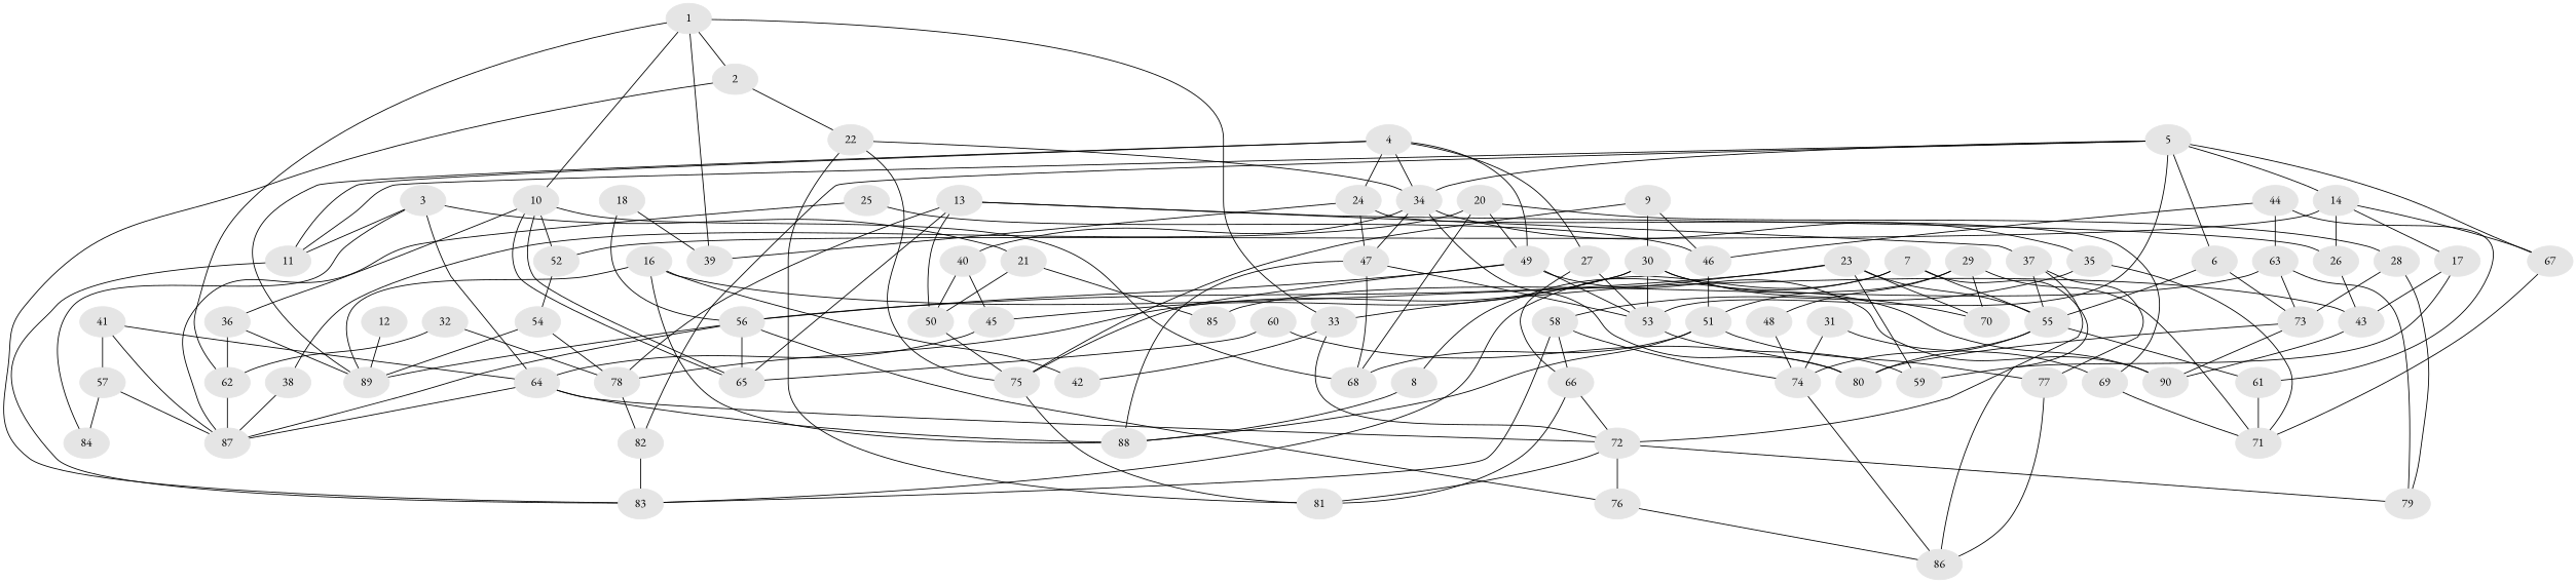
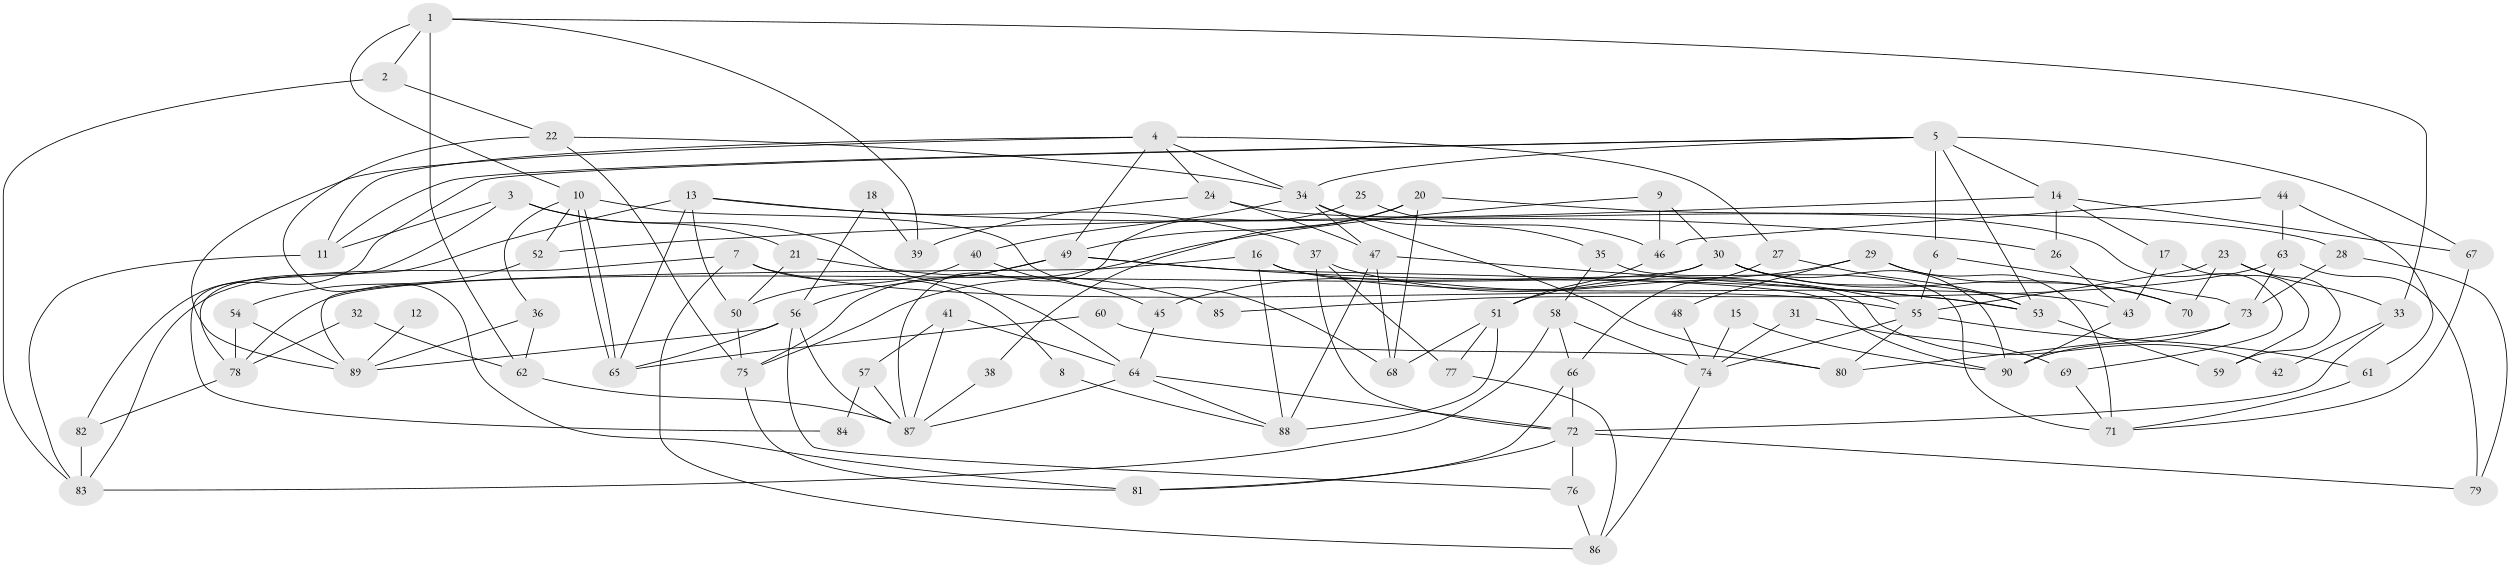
  graph {
    fontname="EB Garamond"
    node [color=gray90 fontname="EB Garamond" style=filled]
    edge [fontname="EB Garamond"]
    1
    2
    10
    33
    39
    62
    22
    83
    36
    52
    65
    68
    42
    72
    87
    34
    75
    81
    3
    11
    21
    64
    84
    50
    85
    88
    4
    24
    27
    49
    89
    47
    69
    53
    66
    40
    35
    80
    90
    56
    5
    6
    14
    67
    82
    55
    73
    26
    17
    59
    71
    74
    61
    7
    8
    86
    9
    30
    46
    78
    70
    45
    51
    54
    12
    76
    13
    37
    43
    77
+   15
    16
    18
    20
    28
    38
    79
    23
    25
    29
    48
    31
    32
    58
    41
    57
    44
    63
    60
    1 -- 2
    1 -- 10
    1 -- 33
    1 -- 39
    1 -- 62
    2 -- 22
    2 -- 83
    10 -- 36
    10 -- 52
    10 -- 65
    10 -- 65
    10 -- 68
    33 -- 42
    33 -- 72
    62 -- 87
    22 -- 34
    22 -- 75
    22 -- 81
    36 -- 62
    36 -- 89
    52 -- 54
    72 -- 81
    72 -- 76
    72 -- 79
    34 -- 47
    34 -- 40
    34 -- 35
    34 -- 80
    75 -- 81
    3 -- 11
    3 -- 21
    3 -- 64
    3 -- 84
    11 -- 83
    21 -- 50
    21 -- 85
    64 -- 72
    64 -- 87
    64 -- 88
    50 -- 75
    4 -- 34
    4 -- 11
    4 -- 24
    4 -- 27
    4 -- 49
    4 -- 89
    24 -- 39
    24 -- 47
    24 -- 69
    27 -- 53
    27 -- 66
    49 -- 75
    49 -- 53
    49 -- 90
    49 -- 56
    47 -- 68
    47 -- 88
    47 -- 53
    69 -- 71
    53 -- 59
    66 -- 72
    66 -- 81
    40 -- 50
    40 -- 45
    35 -- 71
    35 -- 58
    56 -- 65
    56 -- 87
    56 -- 89
    56 -- 76
    5 -- 34
    5 -- 11
    5 -- 53
    5 -- 6
    5 -- 14
    5 -- 67
    5 -- 82
    6 -- 55
    6 -- 73
    14 -- 52
    14 -- 67
    14 -- 26
    14 -- 17
    67 -- 71
    82 -- 83
    55 -- 80
    55 -- 74
    55 -- 61
    73 -- 80
    73 -- 90
    26 -- 43
    17 -- 59
    17 -- 43
    74 -- 86
    61 -- 71
    7 -- 83
    7 -- 55
    7 -- 8
    7 -- 86
    8 -- 88
    9 -- 75
    9 -- 30
    9 -- 46
    30 -- 53
    30 -- 90
    30 -- 78
    30 -- 70
    30 -- 45
    46 -- 51
    78 -- 82
    45 -- 64
    51 -- 68
    51 -- 88
    51 -- 77
    54 -- 89
    54 -- 78
    12 -- 89
    76 -- 86
    13 -- 65
    13 -- 50
    13 -- 26
    13 -- 78
    13 -- 37
    37 -- 72
    37 -- 55
    37 -- 77
    43 -- 90
    77 -- 86
+   15 -- 90
+   15 -- 74
    16 -- 42
    16 -- 88
    16 -- 89
    16 -- 43
    18 -- 39
    18 -- 56
    20 -- 68
    20 -- 49
    20 -- 28
    20 -- 38
    28 -- 73
    28 -- 79
    38 -- 87
    23 -- 33
-   23 -- 56
    23 -- 55
    23 -- 59
    23 -- 70
    25 -- 87
    25 -- 46
    29 -- 71
    29 -- 70
    29 -- 51
    29 -- 48
    48 -- 74
    31 -- 69
    31 -- 74
    32 -- 62
    32 -- 78
    58 -- 83
    58 -- 66
    58 -- 74
    41 -- 87
    41 -- 64
    41 -- 57
    57 -- 87
    57 -- 84
    44 -- 61
    44 -- 46
    44 -- 63
    63 -- 85
    63 -- 73
    63 -- 79
    60 -- 65
    60 -- 80
  }
